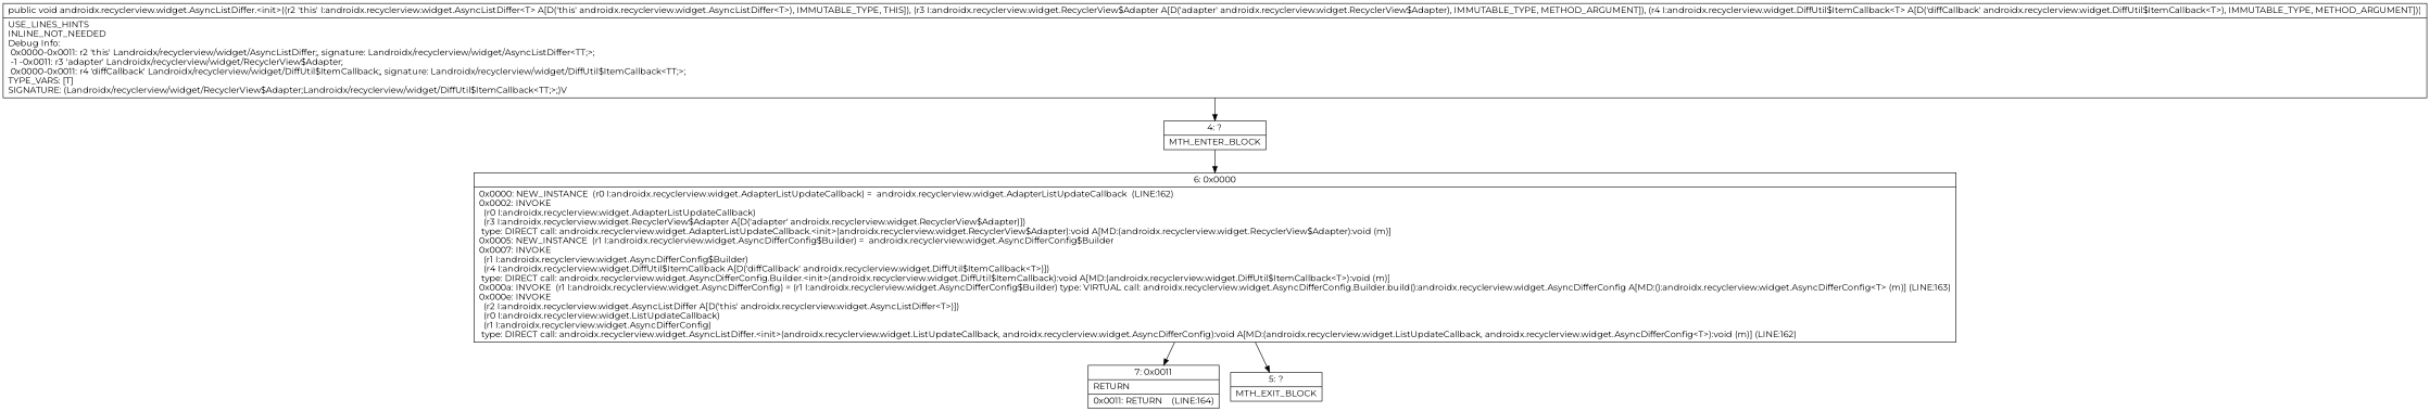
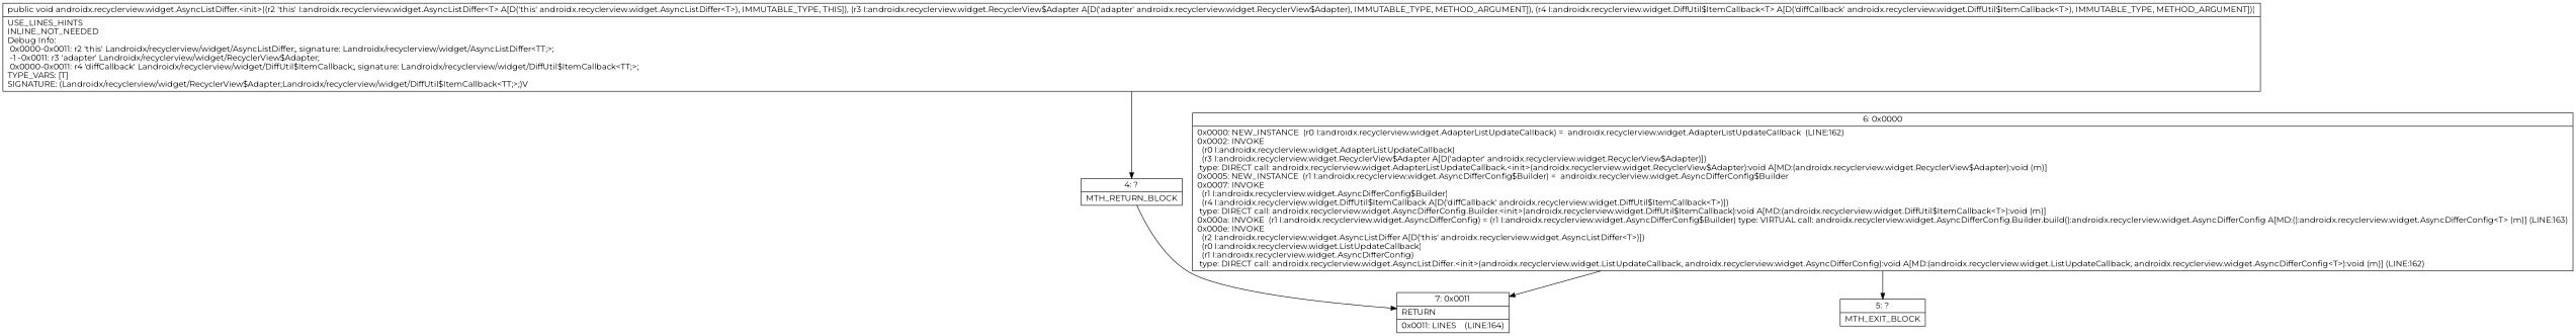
  digraph {
    fontname=Montserrat
    node [fontname=Montserrat shape=record]
    edge [fontname=Montserrat]
-   n1 [label="{4\:\ ?|MTH_ENTER_BLOCK\l}"]
+   n1 [label="{4\:\ ?|MTH_RETURN_BLOCK\l}"]
    n2 [label="{6\:\ 0x0000|0x0000: NEW_INSTANCE  (r0 I:androidx.recyclerview.widget.AdapterListUpdateCallback) =  androidx.recyclerview.widget.AdapterListUpdateCallback  (LINE:162)\l0x0002: INVOKE  \l  (r0 I:androidx.recyclerview.widget.AdapterListUpdateCallback)\l  (r3 I:androidx.recyclerview.widget.RecyclerView$Adapter A[D('adapter' androidx.recyclerview.widget.RecyclerView$Adapter)])\l type: DIRECT call: androidx.recyclerview.widget.AdapterListUpdateCallback.\<init\>(androidx.recyclerview.widget.RecyclerView$Adapter):void A[MD:(androidx.recyclerview.widget.RecyclerView$Adapter):void (m)]\l0x0005: NEW_INSTANCE  (r1 I:androidx.recyclerview.widget.AsyncDifferConfig$Builder) =  androidx.recyclerview.widget.AsyncDifferConfig$Builder \l0x0007: INVOKE  \l  (r1 I:androidx.recyclerview.widget.AsyncDifferConfig$Builder)\l  (r4 I:androidx.recyclerview.widget.DiffUtil$ItemCallback A[D('diffCallback' androidx.recyclerview.widget.DiffUtil$ItemCallback\<T\>)])\l type: DIRECT call: androidx.recyclerview.widget.AsyncDifferConfig.Builder.\<init\>(androidx.recyclerview.widget.DiffUtil$ItemCallback):void A[MD:(androidx.recyclerview.widget.DiffUtil$ItemCallback\<T\>):void (m)]\l0x000a: INVOKE  (r1 I:androidx.recyclerview.widget.AsyncDifferConfig) = (r1 I:androidx.recyclerview.widget.AsyncDifferConfig$Builder) type: VIRTUAL call: androidx.recyclerview.widget.AsyncDifferConfig.Builder.build():androidx.recyclerview.widget.AsyncDifferConfig A[MD:():androidx.recyclerview.widget.AsyncDifferConfig\<T\> (m)] (LINE:163)\l0x000e: INVOKE  \l  (r2 I:androidx.recyclerview.widget.AsyncListDiffer A[D('this' androidx.recyclerview.widget.AsyncListDiffer\<T\>)])\l  (r0 I:androidx.recyclerview.widget.ListUpdateCallback)\l  (r1 I:androidx.recyclerview.widget.AsyncDifferConfig)\l type: DIRECT call: androidx.recyclerview.widget.AsyncListDiffer.\<init\>(androidx.recyclerview.widget.ListUpdateCallback, androidx.recyclerview.widget.AsyncDifferConfig):void A[MD:(androidx.recyclerview.widget.ListUpdateCallback, androidx.recyclerview.widget.AsyncDifferConfig\<T\>):void (m)] (LINE:162)\l}"]
-   n3 [label="{7\:\ 0x0011|RETURN\l|0x0011: RETURN    (LINE:164)\l}"]
+   n3 [label="{7\:\ 0x0011|RETURN\l|0x0011: LINES    (LINE:164)\l}"]
    n4 [label="{5\:\ ?|MTH_EXIT_BLOCK\l}"]
    n5 [label="{public void androidx.recyclerview.widget.AsyncListDiffer.\<init\>((r2 'this' I:androidx.recyclerview.widget.AsyncListDiffer\<T\> A[D('this' androidx.recyclerview.widget.AsyncListDiffer\<T\>), IMMUTABLE_TYPE, THIS]), (r3 I:androidx.recyclerview.widget.RecyclerView$Adapter A[D('adapter' androidx.recyclerview.widget.RecyclerView$Adapter), IMMUTABLE_TYPE, METHOD_ARGUMENT]), (r4 I:androidx.recyclerview.widget.DiffUtil$ItemCallback\<T\> A[D('diffCallback' androidx.recyclerview.widget.DiffUtil$ItemCallback\<T\>), IMMUTABLE_TYPE, METHOD_ARGUMENT]))  | USE_LINES_HINTS\lINLINE_NOT_NEEDED\lDebug Info:\l  0x0000\-0x0011: r2 'this' Landroidx\/recyclerview\/widget\/AsyncListDiffer;, signature: Landroidx\/recyclerview\/widget\/AsyncListDiffer\<TT;\>;\l  \-1 \-0x0011: r3 'adapter' Landroidx\/recyclerview\/widget\/RecyclerView$Adapter;\l  0x0000\-0x0011: r4 'diffCallback' Landroidx\/recyclerview\/widget\/DiffUtil$ItemCallback;, signature: Landroidx\/recyclerview\/widget\/DiffUtil$ItemCallback\<TT;\>;\lTYPE_VARS: [T]\lSIGNATURE: (Landroidx\/recyclerview\/widget\/RecyclerView$Adapter;Landroidx\/recyclerview\/widget\/DiffUtil$ItemCallback\<TT;\>;)V\l}"]
-   n1 -> n2
+   n1 -> n3
    n2 -> n3
    n2 -> n4
    n5 -> n1
  }
